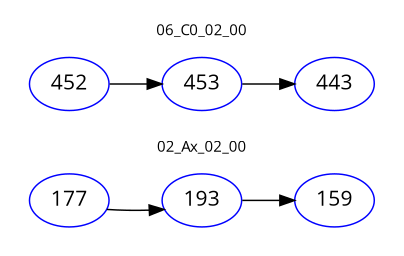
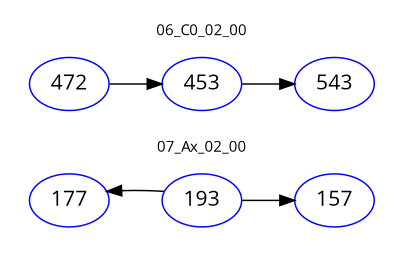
  digraph {
    fontname="Open Sans"
    rankdir=LR
    node [color=blue fontname="Open Sans"]
    edge [color=black fontname="Open Sans"]
    n1 [label=177]
-   n2 [label=159]
+   n2 [label=157]
    n3 [label=193]
    n4 [label=453]
-   n5 [label=443]
-   n6 [label=452]
+   n5 [label=543]
+   n6 [label=472]
    subgraph cluster_1 {
      color=white
      fontsize=10
-     label="02_Ax_02_00"
+     label="07_Ax_02_00"
      n1
      n2
      n3
    }
    subgraph cluster_2 {
      color=white
      fontsize=10
      label="06_C0_02_00"
      n4
      n5
      n6
    }
-   n1 -> n3
+   n3 -> n1
    n3 -> n2
    n4 -> n5
    n6 -> n4
  }
